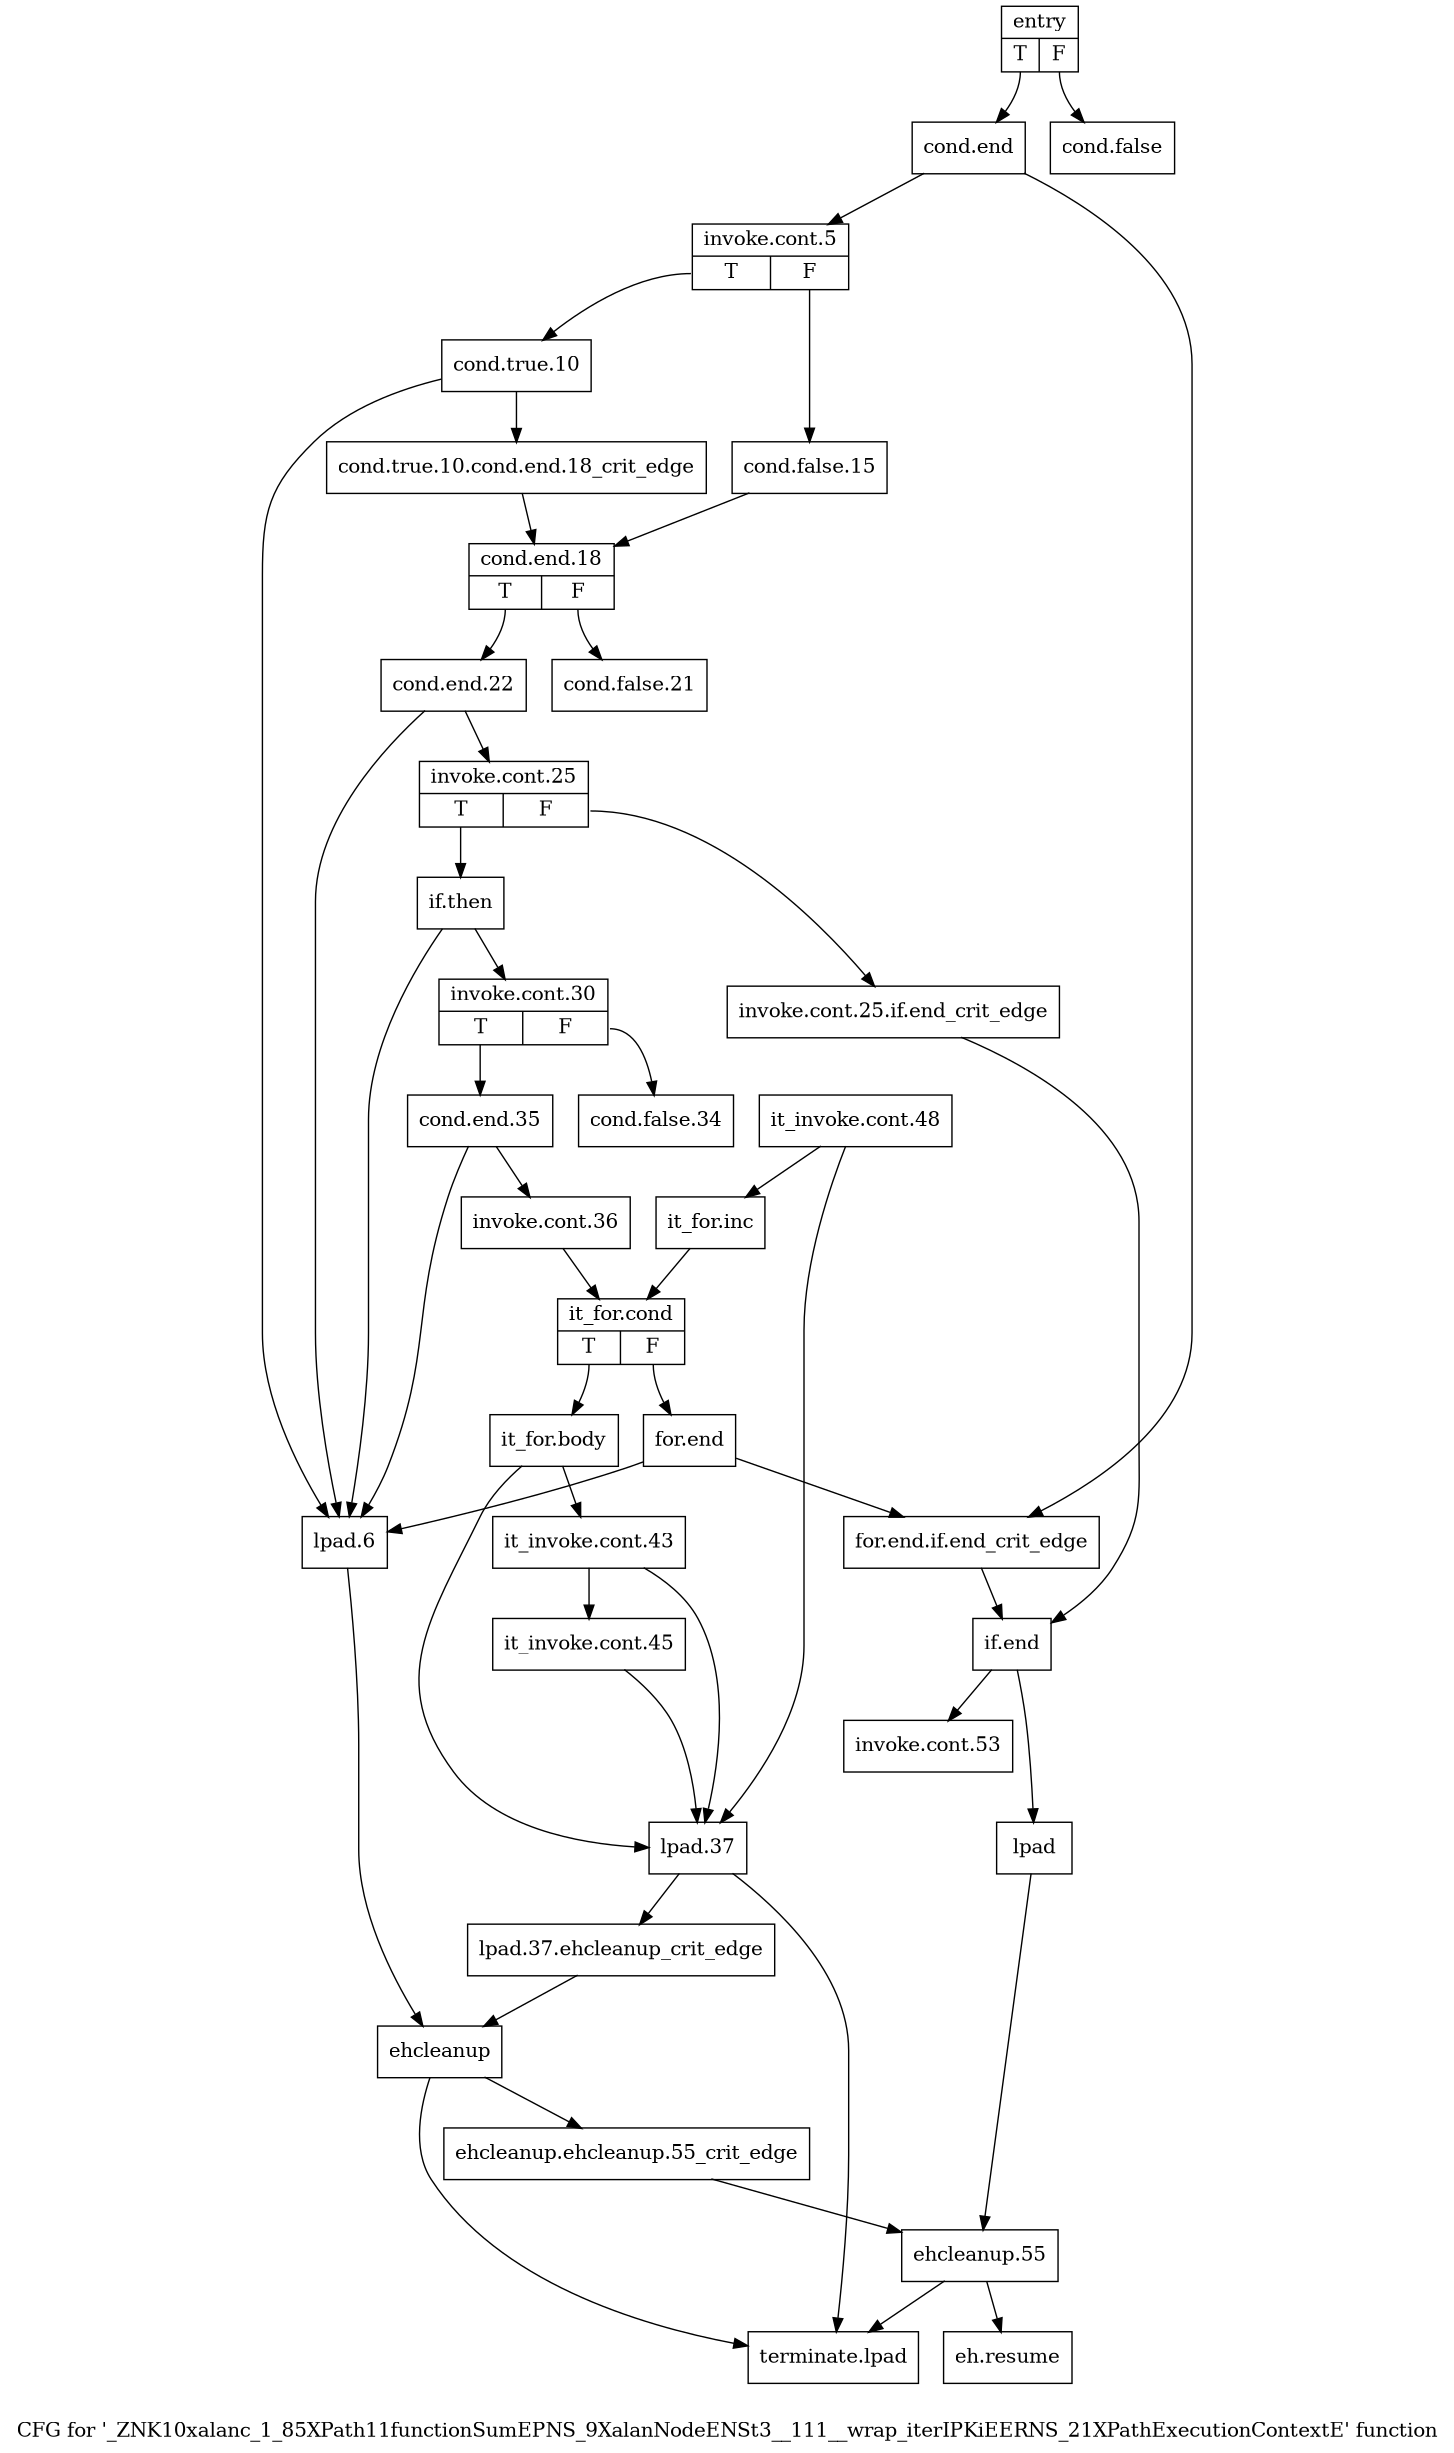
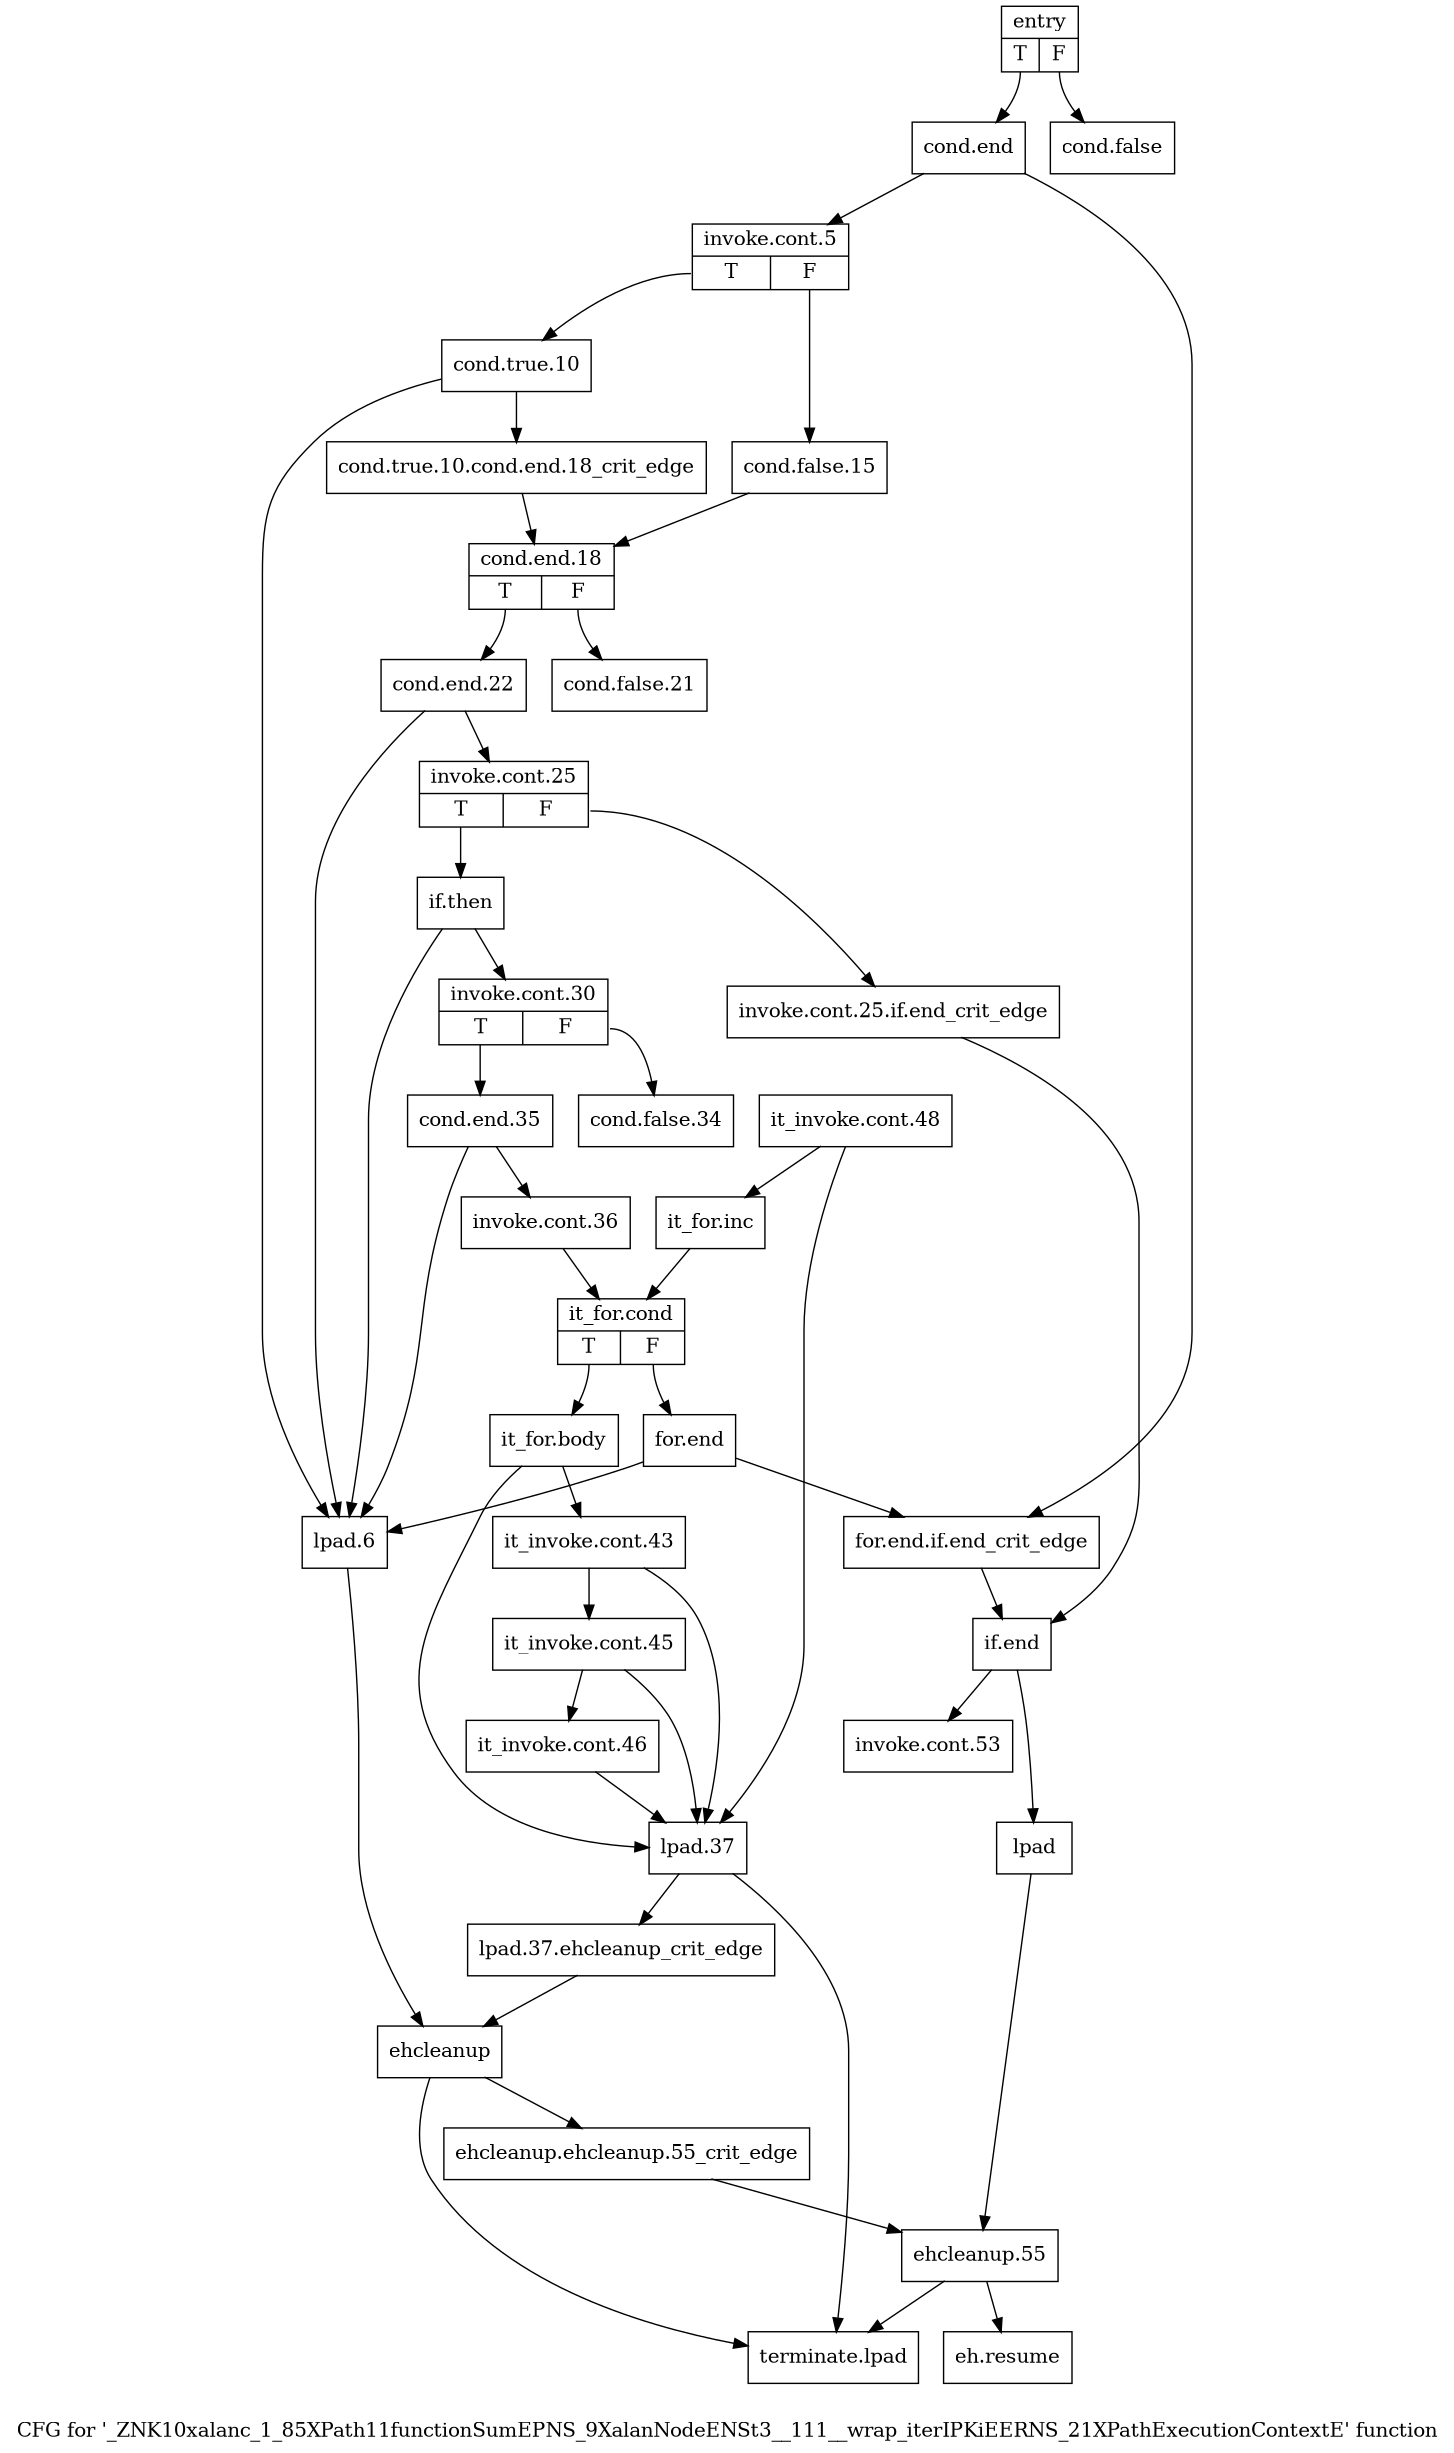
  digraph {
    label="CFG for '_ZNK10xalanc_1_85XPath11functionSumEPNS_9XalanNodeENSt3__111__wrap_iterIPKiEERNS_21XPathExecutionContextE' function"
    node [shape=record]
    n1 [label="{entry|{<s0>T|<s1>F}}"]
    n2 [label="{cond.end}"]
    n3 [label="{cond.false}"]
    n4 [label="{invoke.cont.5|{<s0>T|<s1>F}}"]
    n5 [label="{for.end.if.end_crit_edge}"]
    n6 [label="{cond.true.10}"]
    n7 [label="{cond.false.15}"]
    n8 [label="{lpad}"]
    n9 [label="{ehcleanup.55}"]
    n10 [label="{cond.true.10.cond.end.18_crit_edge}"]
    n11 [label="{lpad.6}"]
    n12 [label="{cond.end.18|{<s0>T|<s1>F}}"]
    n13 [label="{terminate.lpad}"]
    n14 [label="{eh.resume}"]
    n15 [label="{ehcleanup}"]
    n16 [label="{cond.end.22}"]
    n17 [label="{cond.false.21}"]
    n18 [label="{ehcleanup.ehcleanup.55_crit_edge}"]
    n19 [label="{invoke.cont.25|{<s0>T|<s1>F}}"]
    n20 [label="{if.then}"]
    n21 [label="{invoke.cont.25.if.end_crit_edge}"]
    n22 [label="{invoke.cont.30|{<s0>T|<s1>F}}"]
    n23 [label="{if.end}"]
    n24 [label="{cond.end.35}"]
    n25 [label="{cond.false.34}"]
    n26 [label="{invoke.cont.53}"]
    n27 [label="{invoke.cont.36}"]
    n28 [label="{it_for.cond|{<s0>T|<s1>F}}"]
    n29 [label="{it_for.body}"]
    n30 [label="{for.end}"]
    n31 [label="{it_invoke.cont.43}"]
    n32 [label="{lpad.37}"]
    n33 [label="{it_invoke.cont.45}"]
    n34 [label="{lpad.37.ehcleanup_crit_edge}"]
+   n35 [label="{it_invoke.cont.46}"]
    n36 [label="{it_invoke.cont.48}"]
    n37 [label="{it_for.inc}"]
    n1 -> n2 [tailport=s0]
    n1 -> n3 [tailport=s1]
    n2 -> n4
    n2 -> n5
    n4 -> n6 [tailport=s0]
    n4 -> n7 [tailport=s1]
    n5 -> n23
    n6 -> n10
    n6 -> n11
    n7 -> n12
    n8 -> n9
    n9 -> n13
    n9 -> n14
    n10 -> n12
    n11 -> n15
    n12 -> n16 [tailport=s0]
    n12 -> n17 [tailport=s1]
    n15 -> n13
    n15 -> n18
    n16 -> n11
    n16 -> n19
    n18 -> n9
    n19 -> n20 [tailport=s0]
    n19 -> n21 [tailport=s1]
    n20 -> n11
    n20 -> n22
    n21 -> n23
    n22 -> n24 [tailport=s0]
    n22 -> n25 [tailport=s1]
    n23 -> n8
    n23 -> n26
    n24 -> n11
    n24 -> n27
    n27 -> n28
    n28 -> n29 [tailport=s0]
    n28 -> n30 [tailport=s1]
    n29 -> n31
    n29 -> n32
    n30 -> n5
    n30 -> n11
    n31 -> n32
    n31 -> n33
    n32 -> n13
    n32 -> n34
    n33 -> n32
+   n33 -> n35
    n34 -> n15
+   n35 -> n32
    n36 -> n32
    n36 -> n37
    n37 -> n28
  }
